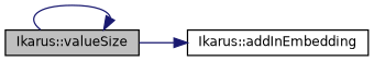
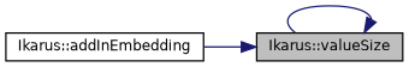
  digraph {
    rankdir=RL
    node [color=black fontname=Helvetica fontsize=10 shape=record style=filled]
    edge [color=midnightblue dir=back fontname=Helvetica fontsize=10 labelfontname=Helvetica labelfontsize=10 style=solid]
    n1 [fillcolor=grey75 fontcolor=black height=0.2 label="Ikarus::valueSize" width=0.4]
    n2 [fillcolor=white height=0.2 label="Ikarus::addInEmbedding" width=0.4]
    n1 -> n1
-   n2 -> n1
+   n1 -> n2
  }
